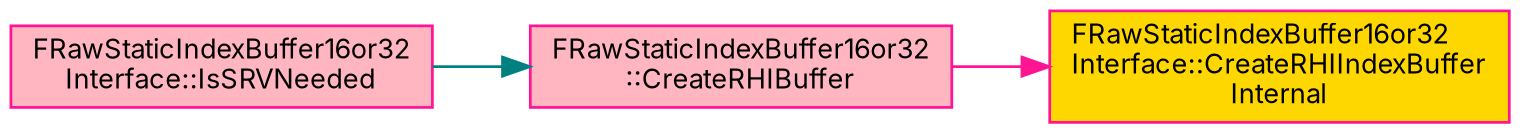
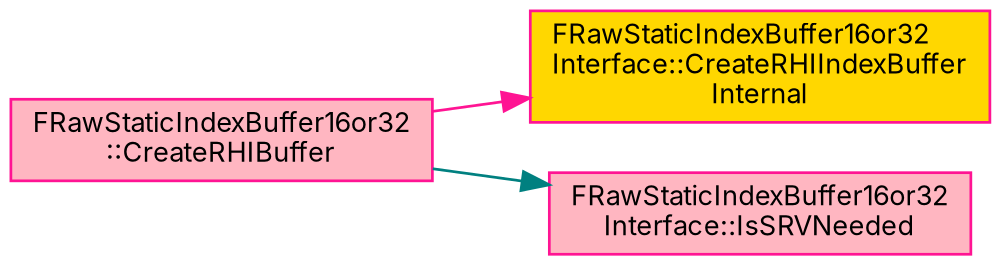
  digraph {
    fontname=Inter
    rankdir=LR
    node [color=deeppink fillcolor=lightpink fontname=Inter fontsize=10 shape=box style=filled]
    edge [fontname=Inter fontsize=10 labelfontname=Helvetica labelfontsize=10 style=solid]
    n1 [fontcolor=black height=0.2 label="FRawStaticIndexBuffer16or32\l::CreateRHIBuffer" width=0.4]
    n2 [fillcolor=gold height=0.2 label="FRawStaticIndexBuffer16or32\lInterface::CreateRHIIndexBuffer\lInternal" width=0.4]
    n3 [height=0.2 label="FRawStaticIndexBuffer16or32\lInterface::IsSRVNeeded" width=0.4]
    n1 -> n2 [color=deeppink]
-   n3 -> n1 [color=teal]
+   n1 -> n3 [color=teal]
  }
